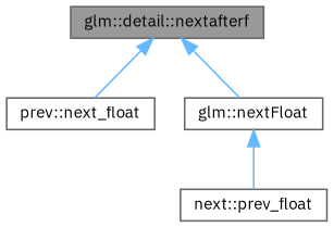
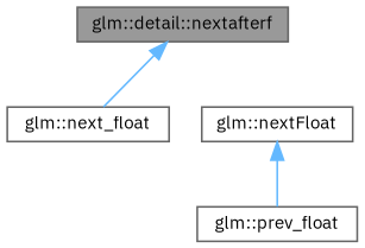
  digraph {
    fontname="IBM Plex Sans"
    rankdir=TB
    node [color=grey40 fillcolor=white fontname="IBM Plex Sans" fontsize=10 shape=box style=filled]
    edge [color=steelblue1 dir=back fontname="IBM Plex Sans" fontsize=10 labelfontname=Helvetica labelfontsize=10 style=solid]
    n1 [color=gray40 fillcolor=grey60 fontcolor=black height=0.2 label="glm::detail::nextafterf" width=0.4]
-   n2 [height=0.2 label="prev::next_float" width=0.4]
+   n2 [height=0.2 label="glm::next_float" width=0.4]
    n3 [height=0.2 label="glm::nextFloat" width=0.4]
-   n4 [height=0.2 label="next::prev_float" width=0.4]
+   n4 [height=0.2 label="glm::prev_float" width=0.4]
    n1 -> n2
-   n1 -> n3
    n3 -> n4
  }
